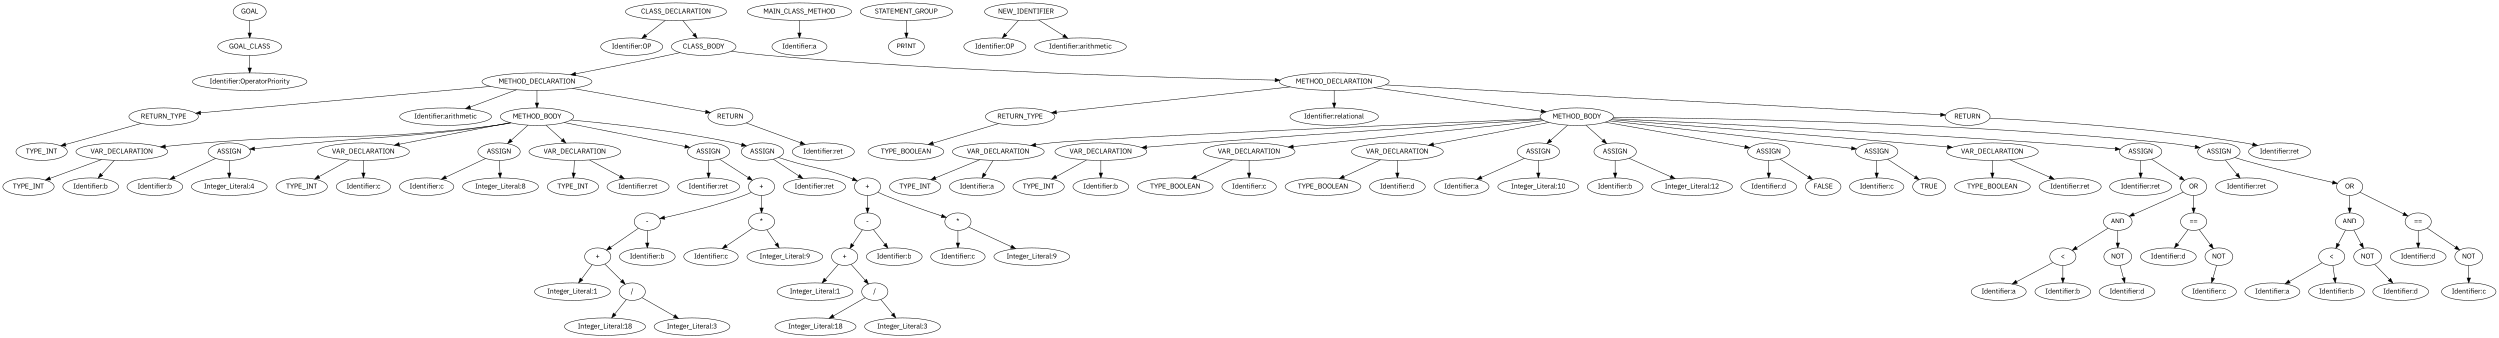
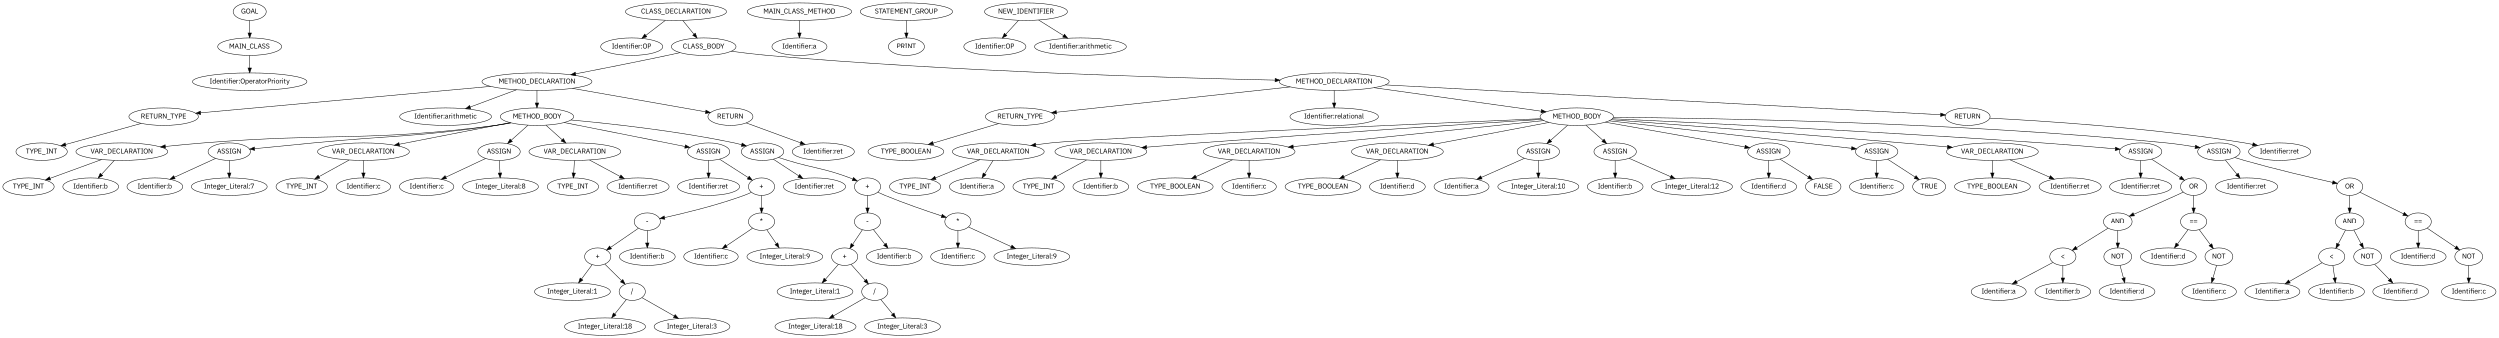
  digraph {
    fontname="IBM Plex Sans"
    node [fontname="IBM Plex Sans"]
    edge [fontname="IBM Plex Sans"]
    n1 [label=GOAL]
-   n2 [label=GOAL_CLASS]
+   n2 [label=MAIN_CLASS]
    n3 [label="Identifier:OperatorPriority"]
    n4 [label=CLASS_DECLARATION]
    n5 [label="Identifier:OP"]
    n6 [label=CLASS_BODY]
    n7 [label=MAIN_CLASS_METHOD]
    n8 [label="Identifier:a"]
    n9 [label=STATEMENT_GROUP]
    n10 [label=PRINT]
    n11 [label=NEW_IDENTIFIER]
    n12 [label="Identifier:OP"]
    n13 [label="Identifier:arithmetic"]
    n14 [label=METHOD_DECLARATION]
    n15 [label=METHOD_DECLARATION]
    n16 [label=RETURN_TYPE]
    n17 [label="Identifier:arithmetic"]
    n18 [label=METHOD_BODY]
    n19 [label=RETURN]
    n20 [label=RETURN_TYPE]
    n21 [label="Identifier:relational"]
    n22 [label=METHOD_BODY]
    n23 [label=RETURN]
    n24 [label=TYPE_INT]
    n25 [label=VAR_DECLARATION]
    n26 [label=ASSIGN]
    n27 [label=VAR_DECLARATION]
    n28 [label=ASSIGN]
    n29 [label=VAR_DECLARATION]
    n30 [label=ASSIGN]
    n31 [label=ASSIGN]
    n32 [label="Identifier:ret"]
    n33 [label=TYPE_INT]
    n34 [label="Identifier:b"]
    n35 [label="Identifier:b"]
-   n36 [label="Integer_Literal:4"]
+   n36 [label="Integer_Literal:7"]
    n37 [label=TYPE_INT]
    n38 [label="Identifier:c"]
    n39 [label="Identifier:c"]
    n40 [label="Integer_Literal:8"]
    n41 [label=TYPE_INT]
    n42 [label="Identifier:ret"]
    n43 [label="Identifier:ret"]
    n44 [label="+"]
    n45 [label="Identifier:ret"]
    n46 [label="+"]
    n47 [label="-"]
    n48 [label="*"]
    n49 [label="+"]
    n50 [label="Identifier:b"]
    n51 [label="Identifier:c"]
    n52 [label="Integer_Literal:9"]
    n53 [label="Integer_Literal:1"]
    n54 [label="/"]
    n55 [label="Integer_Literal:18"]
    n56 [label="Integer_Literal:3"]
    n57 [label="-"]
    n58 [label="*"]
    n59 [label="+"]
    n60 [label="Identifier:b"]
    n61 [label="Identifier:c"]
    n62 [label="Integer_Literal:9"]
    n63 [label="Integer_Literal:1"]
    n64 [label="/"]
    n65 [label="Integer_Literal:18"]
    n66 [label="Integer_Literal:3"]
    n67 [label=TYPE_BOOLEAN]
    n68 [label=VAR_DECLARATION]
    n69 [label=VAR_DECLARATION]
    n70 [label=VAR_DECLARATION]
    n71 [label=VAR_DECLARATION]
    n72 [label=ASSIGN]
    n73 [label=ASSIGN]
    n74 [label=ASSIGN]
    n75 [label=ASSIGN]
    n76 [label=VAR_DECLARATION]
    n77 [label=ASSIGN]
    n78 [label=ASSIGN]
    n79 [label="Identifier:ret"]
    n80 [label=TYPE_INT]
    n81 [label="Identifier:a"]
    n82 [label=TYPE_INT]
    n83 [label="Identifier:b"]
    n84 [label=TYPE_BOOLEAN]
    n85 [label="Identifier:c"]
    n86 [label=TYPE_BOOLEAN]
    n87 [label="Identifier:d"]
    n88 [label="Identifier:a"]
    n89 [label="Integer_Literal:10"]
    n90 [label="Identifier:b"]
    n91 [label="Integer_Literal:12"]
    n92 [label="Identifier:d"]
    n93 [label=FALSE]
    n94 [label="Identifier:c"]
    n95 [label=TRUE]
    n96 [label=TYPE_BOOLEAN]
    n97 [label="Identifier:ret"]
    n98 [label="Identifier:ret"]
    n99 [label=OR]
    n100 [label="Identifier:ret"]
    n101 [label=OR]
    n102 [label=AND]
    n103 [label="=="]
    n104 [label="<"]
    n105 [label=NOT]
    n106 [label="Identifier:d"]
    n107 [label=NOT]
    n108 [label="Identifier:a"]
    n109 [label="Identifier:b"]
    n110 [label="Identifier:d"]
    n111 [label="Identifier:c"]
    n112 [label=AND]
    n113 [label="=="]
    n114 [label="<"]
    n115 [label=NOT]
    n116 [label="Identifier:d"]
    n117 [label=NOT]
    n118 [label="Identifier:a"]
    n119 [label="Identifier:b"]
    n120 [label="Identifier:d"]
    n121 [label="Identifier:c"]
    n1 -> n2
    n2 -> n3
    n4 -> n5
    n4 -> n6
    n6 -> n14
    n6 -> n15
    n7 -> n8
    n9 -> n10
    n11 -> n12
    n11 -> n13
    n14 -> n16
    n14 -> n17
    n14 -> n18
    n14 -> n19
    n15 -> n20
    n15 -> n21
    n15 -> n22
    n15 -> n23
    n16 -> n24
    n18 -> n25
    n18 -> n26
    n18 -> n27
    n18 -> n28
    n18 -> n29
    n18 -> n30
    n18 -> n31
    n19 -> n32
    n20 -> n67
    n22 -> n68
    n22 -> n69
    n22 -> n70
    n22 -> n71
    n22 -> n72
    n22 -> n73
    n22 -> n74
    n22 -> n75
    n22 -> n76
    n22 -> n77
    n22 -> n78
    n23 -> n79
    n25 -> n33
    n25 -> n34
    n26 -> n35
    n26 -> n36
    n27 -> n37
    n27 -> n38
    n28 -> n39
    n28 -> n40
    n29 -> n41
    n29 -> n42
    n30 -> n43
    n30 -> n44
    n31 -> n45
    n31 -> n46
    n44 -> n47
    n44 -> n48
    n46 -> n57
    n46 -> n58
    n47 -> n49
    n47 -> n50
    n48 -> n51
    n48 -> n52
    n49 -> n53
    n49 -> n54
    n54 -> n55
    n54 -> n56
    n57 -> n59
    n57 -> n60
    n58 -> n61
    n58 -> n62
    n59 -> n63
    n59 -> n64
    n64 -> n65
    n64 -> n66
    n68 -> n80
    n68 -> n81
    n69 -> n82
    n69 -> n83
    n70 -> n84
    n70 -> n85
    n71 -> n86
    n71 -> n87
    n72 -> n88
    n72 -> n89
    n73 -> n90
    n73 -> n91
    n74 -> n92
    n74 -> n93
    n75 -> n94
    n75 -> n95
    n76 -> n96
    n76 -> n97
    n77 -> n98
    n77 -> n99
    n78 -> n100
    n78 -> n101
    n99 -> n102
    n99 -> n103
    n101 -> n112
    n101 -> n113
    n102 -> n104
    n102 -> n105
    n103 -> n106
    n103 -> n107
    n104 -> n108
    n104 -> n109
    n105 -> n110
    n107 -> n111
    n112 -> n114
    n112 -> n115
    n113 -> n116
    n113 -> n117
    n114 -> n118
    n114 -> n119
    n115 -> n120
    n117 -> n121
  }
